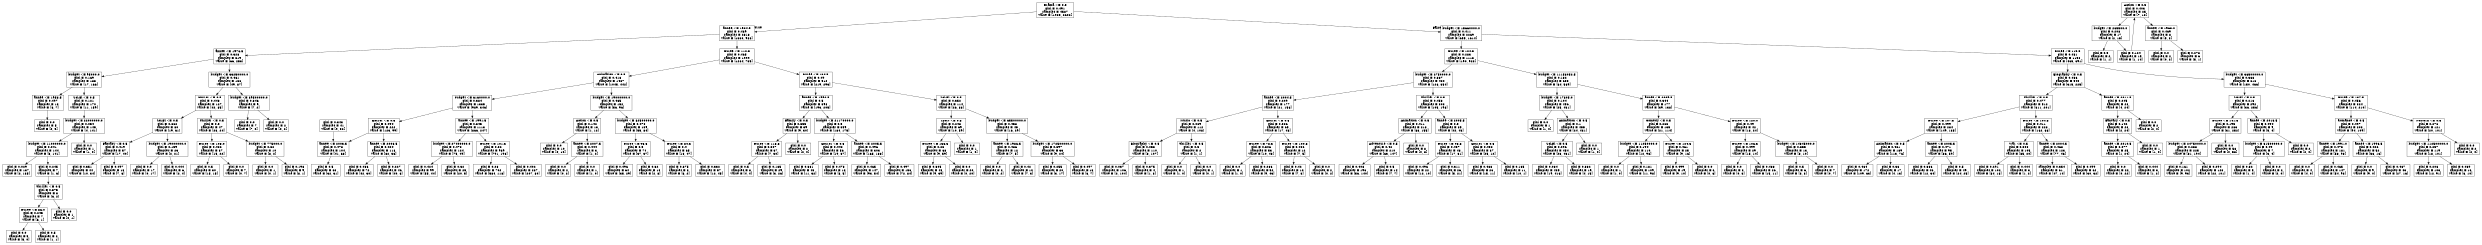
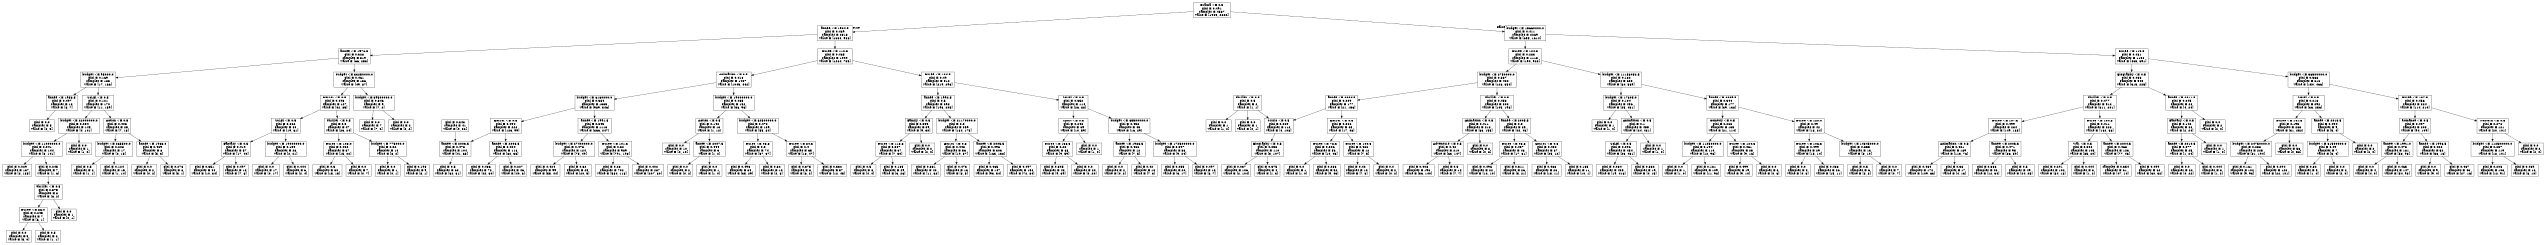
  digraph {
    node [shape=box]
    n1 [label="Drama <= 0.5\ngini = 0.491\nsamples = 4587\nvalue = [1985, 2602]"]
    n2 [label="annee <= 1984.5\ngini = 0.489\nsamples = 2318\nvalue = [1330, 988]"]
    n3 [label="budget <= 15660000.0\ngini = 0.411\nsamples = 2269\nvalue = [655, 1614]"]
    n4 [label="annee <= 1976.5\ngini = 0.328\nsamples = 319\nvalue = [66, 253]"]
    n5 [label="Duree <= 110.5\ngini = 0.465\nsamples = 1999\nvalue = [1264, 735]"]
    n6 [label="Duree <= 104.5\ngini = 0.283\nsamples = 1113\nvalue = [190, 923]"]
    n7 [label="Duree <= 115.5\ngini = 0.481\nsamples = 1156\nvalue = [465, 691]"]
    n8 [label="budget <= 95000.0\ngini = 0.169\nsamples = 183\nvalue = [17, 166]"]
    n9 [label="budget <= 33250000.0\ngini = 0.461\nsamples = 136\nvalue = [49, 87]"]
    n10 [label="Animation <= 0.5\ngini = 0.418\nsamples = 1487\nvalue = [1045, 442]"]
    n11 [label="Duree <= 134.5\ngini = 0.49\nsamples = 512\nvalue = [219, 293]"]
    n12 [label="annee <= 1958.5\ngini = 0.497\nsamples = 13\nvalue = [6, 7]"]
    n13 [label="Sci-Fi <= 0.5\ngini = 0.121\nsamples = 170\nvalue = [11, 159]"]
    n14 [label="Horror <= 0.5\ngini = 0.443\nsamples = 127\nvalue = [42, 85]"]
    n15 [label="budget <= 39500000.0\ngini = 0.346\nsamples = 9\nvalue = [7, 2]"]
    n16 [label="gini = 0.0\nsamples = 5\nvalue = [0, 5]"]
    n17 [label="budget <= 22000000.0\ngini = 0.054\nsamples = 145\nvalue = [4, 141]"]
    n18 [label="Action <= 0.5\ngini = 0.403\nsamples = 25\nvalue = [7, 18]"]
    n19 [label="Thriller <= 0.5\ngini = 0.375\nsamples = 8\nvalue = [6, 2]"]
    n20 [label="Duree <= 86.0\ngini = 0.245\nsamples = 7\nvalue = [6, 1]"]
    n21 [label="gini = 0.0\nsamples = 1\nvalue = [0, 1]"]
    n22 [label="gini = 0.0\nsamples = 5\nvalue = [5, 0]"]
    n23 [label="gini = 0.5\nsamples = 2\nvalue = [1, 1]"]
    n24 [label="budget <= 11000000.0\ngini = 0.041\nsamples = 144\nvalue = [3, 141]"]
    n25 [label="gini = 0.0\nsamples = 1\nvalue = [1, 0]"]
    n26 [label="budget <= 265500.0\ngini = 0.208\nsamples = 17\nvalue = [2, 15]"]
    n27 [label="annee <= 1963.0\ngini = 0.469\nsamples = 8\nvalue = [5, 3]"]
    n28 [label="gini = 0.029\nsamples = 137\nvalue = [2, 135]"]
    n29 [label="gini = 0.245\nsamples = 7\nvalue = [1, 6]"]
    n30 [label="gini = 0.5\nsamples = 2\nvalue = [1, 1]"]
    n31 [label="gini = 0.124\nsamples = 15\nvalue = [1, 14]"]
    n32 [label="gini = 0.0\nsamples = 2\nvalue = [0, 2]"]
    n33 [label="gini = 0.278\nsamples = 6\nvalue = [5, 1]"]
    n34 [label="Sci-Fi <= 0.5\ngini = 0.862\nsamples = 80\nvalue = [19, 61]"]
    n35 [label="Thriller <= 0.5\ngini = 0.5\nsamples = 47\nvalue = [23, 24]"]
    n36 [label="gini = 0.0\nsamples = 7\nvalue = [7, 0]"]
    n37 [label="gini = 0.0\nsamples = 2\nvalue = [0, 2]"]
    n38 [label="Fantasy <= 0.5\ngini = 0.419\nsamples = 57\nvalue = [17, 40]"]
    n39 [label="budget <= 19000000.0\ngini = 0.159\nsamples = 23\nvalue = [2, 21]"]
    n40 [label="Duree <= 108.0\ngini = 0.482\nsamples = 37\nvalue = [15, 22]"]
    n41 [label="budget <= 775000.0\ngini = 0.32\nsamples = 10\nvalue = [8, 2]"]
    n42 [label="gini = 0.351\nsamples = 44\nvalue = [10, 34]"]
    n43 [label="gini = 0.497\nsamples = 13\nvalue = [7, 6]"]
    n44 [label="gini = 0.0\nsamples = 17\nvalue = [0, 17]"]
    n45 [label="gini = 0.444\nsamples = 6\nvalue = [2, 4]"]
    n46 [label="gini = 0.5\nsamples = 30\nvalue = [15, 15]"]
    n47 [label="gini = 0.0\nsamples = 7\nvalue = [0, 7]"]
    n48 [label="gini = 0.0\nsamples = 1\nvalue = [0, 1]"]
    n49 [label="gini = 0.198\nsamples = 9\nvalue = [8, 1]"]
    n50 [label="budget <= 6160000.0\ngini = 0.384\nsamples = 1335\nvalue = [989, 346]"]
    n51 [label="budget <= 19000000.0\ngini = 0.465\nsamples = 152\nvalue = [56, 96]"]
    n52 [label="annee <= 1992.5\ngini = 0.5\nsamples = 398\nvalue = [193, 205]"]
    n53 [label="Sci-Fi <= 0.5\ngini = 0.352\nsamples = 114\nvalue = [26, 88]"]
    n54 [label="Horror <= 0.5\ngini = 0.494\nsamples = 222\nvalue = [123, 99]"]
    n55 [label="annee <= 1991.5\ngini = 0.345\nsamples = 1113\nvalue = [866, 247]"]
    n56 [label="Action <= 0.5\ngini = 0.142\nsamples = 13\nvalue = [1, 12]"]
    n57 [label="budget <= 82500000.0\ngini = 0.478\nsamples = 139\nvalue = [55, 84]"]
    n58 [label="annee <= 2003.5\ngini = 0.478\nsamples = 104\nvalue = [41, 63]"]
    n59 [label="annee <= 2008.5\ngini = 0.424\nsamples = 118\nvalue = [82, 36]"]
    n60 [label="budget <= 27400000.0\ngini = 0.478\nsamples = 124\nvalue = [75, 49]"]
    n61 [label="Duree <= 101.5\ngini = 0.32\nsamples = 989\nvalue = [791, 198]"]
    n62 [label="gini = 0.5\nsamples = 63\nvalue = [32, 31]"]
    n63 [label="gini = 0.486\nsamples = 72\nvalue = [42, 30]"]
    n64 [label="gini = 0.227\nsamples = 46\nvalue = [40, 6]"]
    n65 [label="gini = 0.343\nsamples = 41\nvalue = [9, 32]"]
    n66 [label="gini = 0.424\nsamples = 99\nvalue = [55, 44]"]
    n67 [label="gini = 0.32\nsamples = 25\nvalue = [20, 5]"]
    n68 [label="gini = 0.28\nsamples = 702\nvalue = [584, 118]"]
    n69 [label="gini = 0.402\nsamples = 287\nvalue = [207, 80]"]
    n70 [label="gini = 0.0\nsamples = 10\nvalue = [0, 10]"]
    n71 [label="annee <= 2007.5\ngini = 0.444\nsamples = 3\nvalue = [1, 2]"]
    n72 [label="Duree <= 95.5\ngini = 0.5\nsamples = 74\nvalue = [37, 37]"]
    n73 [label="Duree <= 84.5\ngini = 0.4\nsamples = 65\nvalue = [18, 47]"]
    n74 [label="gini = 0.0\nsamples = 2\nvalue = [0, 2]"]
    n75 [label="gini = 0.0\nsamples = 1\nvalue = [1, 0]"]
    n76 [label="gini = 0.496\nsamples = 64\nvalue = [35, 29]"]
    n77 [label="gini = 0.32\nsamples = 10\nvalue = [2, 8]"]
    n78 [label="gini = 0.375\nsamples = 8\nvalue = [6, 2]"]
    n79 [label="gini = 0.332\nsamples = 57\nvalue = [12, 45]"]
    n80 [label="Family <= 0.5\ngini = 0.355\nsamples = 39\nvalue = [9, 30]"]
    n81 [label="budget <= 21170000.0\ngini = 0.5\nsamples = 359\nvalue = [184, 175]"]
    n82 [label="Sport <= 0.5\ngini = 0.248\nsamples = 69\nvalue = [10, 59]"]
    n83 [label="budget <= 65500000.0\ngini = 0.458\nsamples = 45\nvalue = [16, 29]"]
    n84 [label="Duree <= 115.5\ngini = 0.307\nsamples = 37\nvalue = [7, 30]"]
    n85 [label="gini = 0.0\nsamples = 2\nvalue = [2, 0]"]
    n86 [label="Horror <= 0.5\ngini = 0.448\nsamples = 56\nvalue = [19, 37]"]
    n87 [label="annee <= 2005.5\ngini = 0.496\nsamples = 303\nvalue = [165, 138]"]
    n88 [label="gini = 0.5\nsamples = 8\nvalue = [4, 4]"]
    n89 [label="gini = 0.185\nsamples = 29\nvalue = [3, 26]"]
    n90 [label="gini = 0.381\nsamples = 43\nvalue = [11, 32]"]
    n91 [label="gini = 0.473\nsamples = 13\nvalue = [8, 5]"]
    n92 [label="gini = 0.465\nsamples = 147\nvalue = [93, 54]"]
    n93 [label="gini = 0.497\nsamples = 156\nvalue = [72, 84]"]
    n94 [label="Duree <= 156.5\ngini = 0.23\nsamples = 68\nvalue = [9, 59]"]
    n95 [label="gini = 0.0\nsamples = 1\nvalue = [1, 0]"]
    n96 [label="annee <= 1986.5\ngini = 0.486\nsamples = 12\nvalue = [7, 5]"]
    n97 [label="budget <= 172500000.0\ngini = 0.397\nsamples = 33\nvalue = [9, 24]"]
    n98 [label="gini = 0.305\nsamples = 48\nvalue = [9, 39]"]
    n99 [label="gini = 0.0\nsamples = 20\nvalue = [0, 20]"]
    n100 [label="gini = 0.0\nsamples = 2\nvalue = [0, 2]"]
    n101 [label="gini = 0.42\nsamples = 10\nvalue = [7, 3]"]
    n102 [label="gini = 0.255\nsamples = 20\nvalue = [3, 17]"]
    n103 [label="gini = 0.497\nsamples = 13\nvalue = [6, 7]"]
    n104 [label="budget <= 2750000.0\ngini = 0.387\nsamples = 480\nvalue = [126, 354]"]
    n105 [label="budget <= 11158052.5\ngini = 0.182\nsamples = 633\nvalue = [64, 569]"]
    n106 [label="Biography <= 0.5\ngini = 0.486\nsamples = 540\nvalue = [315, 225]"]
    n107 [label="budget <= 36500000.0\ngini = 0.368\nsamples = 616\nvalue = [150, 466]"]
    n108 [label="annee <= 2004.5\ngini = 0.209\nsamples = 177\nvalue = [21, 156]"]
    n109 [label="Thriller <= 0.5\ngini = 0.453\nsamples = 303\nvalue = [105, 198]"]
    n110 [label="budget <= 17805.0\ngini = 0.104\nsamples = 456\nvalue = [25, 431]"]
    n111 [label="annee <= 2009.5\ngini = 0.344\nsamples = 177\nvalue = [39, 138]"]
    n112 [label="Music <= 0.5\ngini = 0.069\nsamples = 112\nvalue = [4, 108]"]
    n113 [label="Horror <= 0.5\ngini = 0.386\nsamples = 65\nvalue = [17, 48]"]
    n114 [label="Animation <= 0.5\ngini = 0.411\nsamples = 218\nvalue = [63, 155]"]
    n115 [label="annee <= 2005.5\ngini = 0.5\nsamples = 85\nvalue = [42, 43]"]
    n116 [label="Biography <= 0.5\ngini = 0.053\nsamples = 110\nvalue = [3, 107]"]
    n117 [label="Thriller <= 0.5\ngini = 0.5\nsamples = 2\nvalue = [1, 1]"]
    n118 [label="Duree <= 78.5\ngini = 0.306\nsamples = 53\nvalue = [10, 43]"]
    n119 [label="Duree <= 100.5\ngini = 0.486\nsamples = 12\nvalue = [7, 5]"]
    n120 [label="gini = 0.037\nsamples = 106\nvalue = [2, 104]"]
    n121 [label="gini = 0.375\nsamples = 4\nvalue = [1, 3]"]
    n122 [label="gini = 0.0\nsamples = 1\nvalue = [1, 0]"]
    n123 [label="gini = 0.0\nsamples = 1\nvalue = [0, 1]"]
    n124 [label="gini = 0.0\nsamples = 1\nvalue = [1, 0]"]
    n125 [label="gini = 0.286\nsamples = 52\nvalue = [9, 43]"]
    n126 [label="gini = 0.42\nsamples = 10\nvalue = [7, 3]"]
    n127 [label="gini = 0.0\nsamples = 2\nvalue = [0, 2]"]
    n128 [label="Adventure <= 0.5\ngini = 0.42\nsamples = 210\nvalue = [63, 147]"]
    n129 [label="gini = 0.0\nsamples = 8\nvalue = [0, 8]"]
    n130 [label="Duree <= 95.5\ngini = 0.457\nsamples = 48\nvalue = [17, 31]"]
    n131 [label="Horror <= 0.5\ngini = 0.438\nsamples = 37\nvalue = [25, 12]"]
    n132 [label="gini = 0.408\nsamples = 196\nvalue = [56, 140]"]
    n133 [label="gini = 0.5\nsamples = 14\nvalue = [7, 7]"]
    n134 [label="gini = 0.496\nsamples = 22\nvalue = [12, 10]"]
    n135 [label="gini = 0.311\nsamples = 26\nvalue = [5, 21]"]
    n136 [label="gini = 0.488\nsamples = 26\nvalue = [15, 11]"]
    n137 [label="gini = 0.165\nsamples = 11\nvalue = [10, 1]"]
    n138 [label="gini = 0.0\nsamples = 1\nvalue = [1, 0]"]
    n139 [label="Animation <= 0.5\ngini = 0.1\nsamples = 455\nvalue = [24, 431]"]
    n140 [label="Comedy <= 0.5\ngini = 0.263\nsamples = 135\nvalue = [21, 114]"]
    n141 [label="Duree <= 120.0\ngini = 0.49\nsamples = 42\nvalue = [18, 24]"]
    n142 [label="Sci-Fi <= 0.5\ngini = 0.096\nsamples = 454\nvalue = [23, 431]"]
    n143 [label="gini = 0.0\nsamples = 1\nvalue = [1, 0]"]
    n144 [label="gini = 0.084\nsamples = 435\nvalue = [19, 416]"]
    n145 [label="gini = 0.332\nsamples = 19\nvalue = [4, 15]"]
    n146 [label="budget <= 11250000.0\ngini = 0.194\nsamples = 110\nvalue = [12, 98]"]
    n147 [label="Duree <= 124.5\ngini = 0.461\nsamples = 25\nvalue = [9, 16]"]
    n148 [label="Duree <= 106.5\ngini = 0.499\nsamples = 29\nvalue = [15, 14]"]
    n149 [label="budget <= 14345000.0\ngini = 0.355\nsamples = 13\nvalue = [3, 10]"]
    n150 [label="gini = 0.0\nsamples = 1\nvalue = [1, 0]"]
    n151 [label="gini = 0.181\nsamples = 109\nvalue = [11, 98]"]
    n152 [label="gini = 0.499\nsamples = 19\nvalue = [9, 10]"]
    n153 [label="gini = 0.0\nsamples = 6\nvalue = [0, 6]"]
    n154 [label="gini = 0.0\nsamples = 3\nvalue = [0, 3]"]
    n155 [label="gini = 0.488\nsamples = 26\nvalue = [15, 11]"]
    n156 [label="gini = 0.5\nsamples = 6\nvalue = [3, 3]"]
    n157 [label="gini = 0.0\nsamples = 7\nvalue = [0, 7]"]
    n158 [label="Thriller <= 0.5\ngini = 0.477\nsamples = 512\nvalue = [311, 201]"]
    n159 [label="annee <= 2011.5\ngini = 0.245\nsamples = 28\nvalue = [4, 24]"]
    n160 [label="Sci-Fi <= 0.5\ngini = 0.216\nsamples = 292\nvalue = [36, 256]"]
    n161 [label="Duree <= 137.5\ngini = 0.456\nsamples = 324\nvalue = [114, 210]"]
    n162 [label="Duree <= 107.5\ngini = 0.499\nsamples = 284\nvalue = [149, 135]"]
    n163 [label="Duree <= 104.5\ngini = 0.411\nsamples = 228\nvalue = [162, 66]"]
    n164 [label="Fantasy <= 0.5\ngini = 0.142\nsamples = 26\nvalue = [2, 24]"]
    n165 [label="gini = 0.0\nsamples = 2\nvalue = [2, 0]"]
    n166 [label="Animation <= 0.5\ngini = 0.481\nsamples = 189\nvalue = [113, 76]"]
    n167 [label="annee <= 2005.5\ngini = 0.471\nsamples = 95\nvalue = [36, 59]"]
    n168 [label="War <= 0.5\ngini = 0.308\nsamples = 105\nvalue = [85, 20]"]
    n169 [label="annee <= 2004.5\ngini = 0.468\nsamples = 123\nvalue = [77, 46]"]
    n170 [label="gini = 0.464\nsamples = 172\nvalue = [109, 63]"]
    n171 [label="gini = 0.36\nsamples = 17\nvalue = [4, 13]"]
    n172 [label="gini = 0.386\nsamples = 46\nvalue = [12, 34]"]
    n173 [label="gini = 0.5\nsamples = 49\nvalue = [24, 25]"]
    n174 [label="gini = 0.291\nsamples = 102\nvalue = [84, 18]"]
    n175 [label="gini = 0.444\nsamples = 3\nvalue = [1, 2]"]
    n176 [label="samples = 0.354\nsamples = 61\nvalue = [47, 14]"]
    n177 [label="gini = 0.499\nsamples = 62\nvalue = [30, 32]"]
    n178 [label="annee <= 2010.5\ngini = 0.077\nsamples = 25\nvalue = [1, 24]"]
    n179 [label="gini = 0.0\nsamples = 1\nvalue = [1, 0]"]
    n180 [label="gini = 0.0\nsamples = 22\nvalue = [0, 22]"]
    n181 [label="gini = 0.444\nsamples = 3\nvalue = [1, 2]"]
    n182 [label="Duree <= 141.5\ngini = 0.195\nsamples = 283\nvalue = [31, 252]"]
    n183 [label="annee <= 2013.5\ngini = 0.494\nsamples = 9\nvalue = [5, 4]"]
    n184 [label="Romance <= 0.5\ngini = 0.497\nsamples = 203\nvalue = [94, 109]"]
    n185 [label="Western <= 0.5\ngini = 0.276\nsamples = 121\nvalue = [20, 101]"]
    n186 [label="budget <= 24750000.0\ngini = 0.238\nsamples = 225\nvalue = [31, 194]"]
    n187 [label="gini = 0.0\nsamples = 58\nvalue = [0, 58]"]
    n188 [label="budget <= 31500000.0\ngini = 0.49\nsamples = 7\nvalue = [3, 4]"]
    n189 [label="gini = 0.0\nsamples = 2\nvalue = [2, 0]"]
    n190 [label="gini = 0.161\nsamples = 102\nvalue = [9, 93]"]
    n191 [label="gini = 0.294\nsamples = 123\nvalue = [22, 101]"]
    n192 [label="gini = 0.32\nsamples = 5\nvalue = [1, 4]"]
    n193 [label="gini = 0.0\nsamples = 2\nvalue = [2, 0]"]
    n194 [label="annee <= 1991.0\ngini = 0.473\nsamples = 181\nvalue = [58, 93]"]
    n195 [label="annee <= 1996.5\ngini = 0.426\nsamples = 52\nvalue = [36, 16]"]
    n196 [label="budget <= 112500000.0\ngini = 0.257\nsamples = 119\nvalue = [18, 101]"]
    n197 [label="gini = 0.0\nsamples = 2\nvalue = [2, 0]"]
    n198 [label="gini = 0.0\nsamples = 4\nvalue = [4, 0]"]
    n199 [label="gini = 0.465\nsamples = 147\nvalue = [54, 93]"]
    n200 [label="gini = 0.0\nsamples = 9\nvalue = [9, 0]"]
    n201 [label="gini = 0.467\nsamples = 43\nvalue = [27, 16]"]
    n202 [label="gini = 0.206\nsamples = 103\nvalue = [12, 91]"]
    n203 [label="gini = 0.469\nsamples = 16\nvalue = [6, 10]"]
    n1 -> n2 [headlabel=True labelangle=45 labeldistance=2.5]
    n1 -> n3 [headlabel=False labelangle=-45 labeldistance=2.5]
    n2 -> n4
    n2 -> n5
    n3 -> n6
    n3 -> n7
    n4 -> n8
    n4 -> n9
    n5 -> n10
    n5 -> n11
    n6 -> n104
    n6 -> n105
    n7 -> n106
    n7 -> n107
    n8 -> n12
    n8 -> n13
    n9 -> n14
    n9 -> n15
    n10 -> n50
    n10 -> n51
    n11 -> n52
    n11 -> n53
    n12 -> n16
    n13 -> n17
-   n31 -> n18
+   n13 -> n18
    n14 -> n34
    n14 -> n35
    n15 -> n36
    n15 -> n37
    n17 -> n24
    n17 -> n25
    n18 -> n26
    n18 -> n27
    n19 -> n20
    n19 -> n21
    n20 -> n22
    n20 -> n23
    n24 -> n28
    n24 -> n29
    n26 -> n30
    n26 -> n31
    n27 -> n32
    n27 -> n33
    n29 -> n19
    n34 -> n38
    n34 -> n39
    n35 -> n40
    n35 -> n41
    n38 -> n42
    n38 -> n43
    n39 -> n44
    n39 -> n45
    n40 -> n46
    n40 -> n47
    n41 -> n48
    n41 -> n49
    n50 -> n54
    n50 -> n55
    n51 -> n56
    n51 -> n57
    n52 -> n80
    n52 -> n81
    n53 -> n82
    n53 -> n83
    n54 -> n58
    n54 -> n59
    n55 -> n60
    n55 -> n61
    n56 -> n70
    n56 -> n71
    n57 -> n72
    n57 -> n73
    n58 -> n62
    n59 -> n63
    n59 -> n64
    n60 -> n66
    n60 -> n67
    n61 -> n68
    n61 -> n69
    n65 -> n58
    n71 -> n74
    n71 -> n75
    n72 -> n76
    n72 -> n77
    n73 -> n78
    n73 -> n79
    n80 -> n84
    n80 -> n85
    n81 -> n86
    n81 -> n87
    n82 -> n94
    n82 -> n95
    n83 -> n96
    n83 -> n97
    n84 -> n88
    n84 -> n89
    n86 -> n90
    n86 -> n91
    n87 -> n92
    n87 -> n93
    n94 -> n98
    n94 -> n99
    n96 -> n100
    n96 -> n101
    n97 -> n102
    n97 -> n103
    n104 -> n108
    n104 -> n109
    n105 -> n110
    n105 -> n111
    n106 -> n158
    n106 -> n159
    n107 -> n160
    n107 -> n161
    n108 -> n112
    n108 -> n113
    n109 -> n114
    n109 -> n115
    n110 -> n138
    n110 -> n139
    n111 -> n140
    n111 -> n141
    n112 -> n116
-   n112 -> n117
+   n117 -> n112
    n113 -> n118
    n113 -> n119
    n114 -> n128
    n114 -> n129
    n115 -> n130
    n115 -> n131
    n116 -> n120
    n116 -> n121
    n117 -> n122
    n117 -> n123
    n118 -> n124
    n118 -> n125
    n119 -> n126
    n119 -> n127
    n128 -> n132
    n128 -> n133
    n130 -> n134
    n130 -> n135
    n131 -> n136
    n131 -> n137
    n139 -> n142
    n139 -> n143
    n140 -> n146
    n140 -> n147
    n141 -> n148
    n141 -> n149
    n142 -> n144
    n142 -> n145
    n146 -> n150
    n146 -> n151
    n147 -> n152
    n147 -> n153
    n148 -> n154
    n148 -> n155
    n149 -> n156
    n149 -> n157
    n158 -> n162
    n158 -> n163
    n159 -> n164
    n159 -> n165
    n160 -> n182
    n160 -> n183
    n161 -> n184
    n161 -> n185
    n162 -> n166
    n162 -> n167
    n163 -> n168
    n163 -> n169
    n164 -> n178
    n164 -> n179
    n166 -> n170
    n166 -> n171
    n167 -> n172
    n167 -> n173
    n168 -> n174
    n168 -> n175
    n169 -> n176
    n169 -> n177
    n178 -> n180
    n178 -> n181
    n182 -> n186
    n182 -> n187
    n183 -> n188
    n183 -> n189
    n184 -> n194
    n184 -> n195
    n185 -> n196
    n185 -> n197
    n186 -> n190
    n186 -> n191
    n188 -> n192
    n188 -> n193
    n194 -> n198
    n194 -> n199
    n195 -> n200
    n195 -> n201
    n196 -> n202
    n196 -> n203
  }
